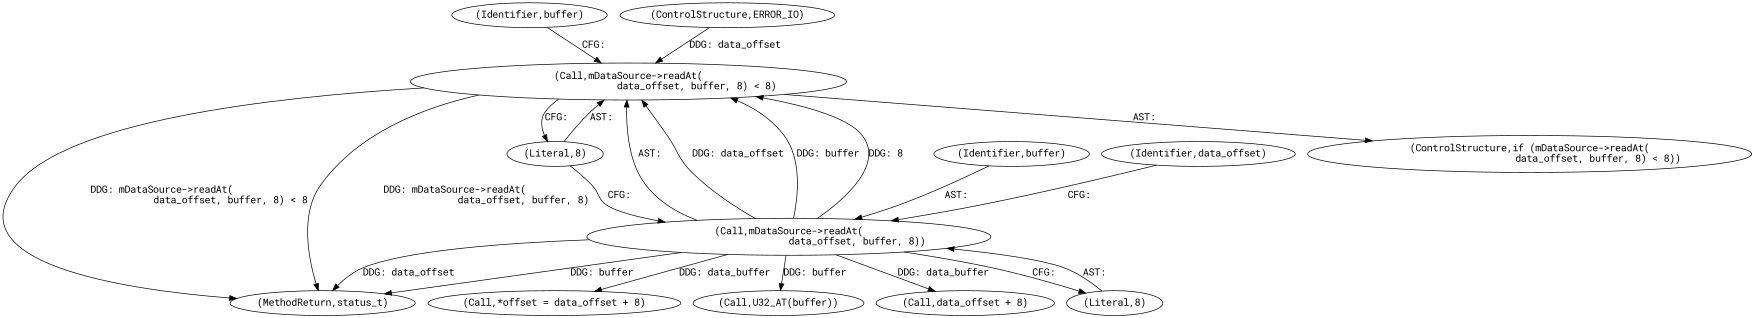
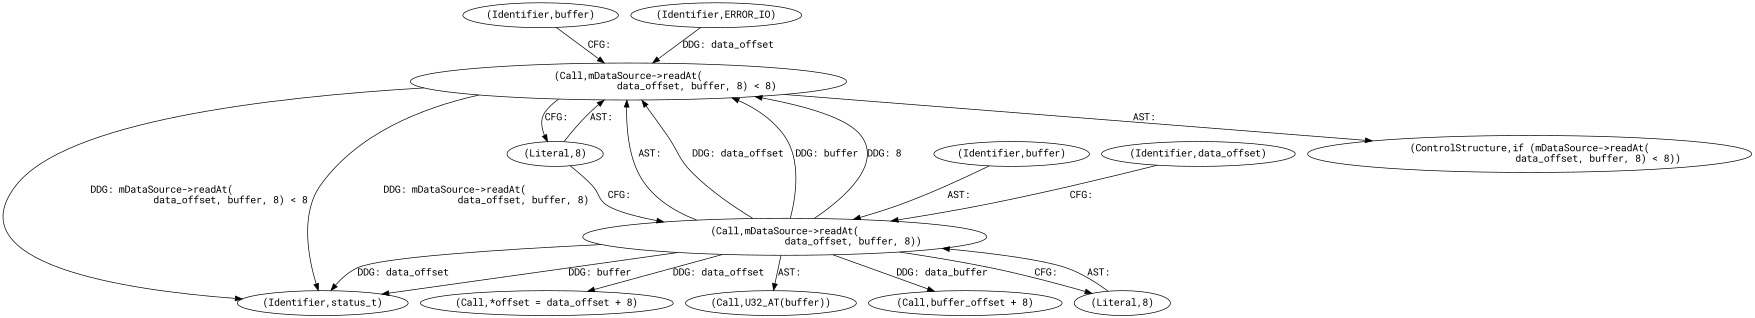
  digraph {
    fontname="Roboto Mono"
    node [fontname="Roboto Mono"]
    edge [fontname="Roboto Mono"]
    n1 [label="(Call,mDataSource->readAt(\n                        data_offset, buffer, 8) < 8)"]
    n2 [label="(Literal,8)"]
    n3 [label="(ControlStructure,if (mDataSource->readAt(\n                        data_offset, buffer, 8) < 8))"]
-   n4 [label="(MethodReturn,status_t)"]
+   n4 [label="(Identifier,status_t)"]
    n5 [label="(Call,mDataSource->readAt(\n                        data_offset, buffer, 8))"]
    n6 [label="(Call,*offset = data_offset + 8)"]
    n7 [label="(Call,U32_AT(buffer))"]
-   n8 [label="(Call,data_offset + 8)"]
+   n8 [label="(Call,buffer_offset + 8)"]
    n9 [label="(Literal,8)"]
    n10 [label="(Identifier,buffer)"]
-   n11 [label="(ControlStructure,ERROR_IO)"]
+   n11 [label="(Identifier,ERROR_IO)"]
    n12 [label="(Identifier,buffer)"]
    n13 [label="(Identifier,data_offset)"]
    n1 -> n2 [label="CFG: "]
    n1 -> n3 [label="AST: "]
    n1 -> n4 [label="DDG: mDataSource->readAt(\n                        data_offset, buffer, 8) < 8"]
    n1 -> n4 [label="DDG: mDataSource->readAt(\n                        data_offset, buffer, 8)"]
    n2 -> n1 [label="AST: "]
    n2 -> n5 [label="CFG: "]
    n5 -> n1 [label="AST: "]
    n5 -> n1 [label="DDG: data_offset"]
    n5 -> n1 [label="DDG: buffer"]
    n5 -> n1 [label="DDG: 8"]
    n5 -> n4 [label="DDG: data_offset"]
    n5 -> n4 [label="DDG: buffer"]
-   n5 -> n6 [label="DDG: data_buffer"]
-   n5 -> n7 [label="DDG: buffer"]
+   n5 -> n6 [label="DDG: data_offset"]
+   n5 -> n7 [label="AST: "]
    n5 -> n8 [label="DDG: data_buffer"]
    n5 -> n9 [label="CFG: "]
    n9 -> n5 [label="AST: "]
    n10 -> n1 [label="CFG: "]
    n11 -> n1 [label="DDG: data_offset"]
    n12 -> n5 [label="AST: "]
    n13 -> n5 [label="CFG: "]
  }
